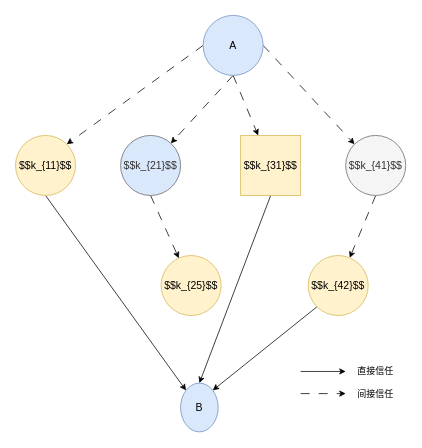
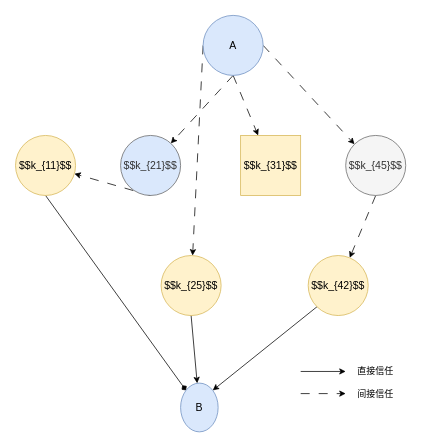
  <mxCell id="0" />
  <mxCell id="1" parent="0" />
- <mxCell id="2" style="rounded=0;orthogonalLoop=1;jettySize=auto;html=1;exitX=0;exitY=0.5;exitDx=0;exitDy=0;entryX=1;entryY=0;entryDx=0;entryDy=0;dashed=1;dashPattern=12 12;" parent="1" source="6" target="8" edge="1"><mxGeometry relative="1" as="geometry" /></mxCell>
+ <mxCell id="2" style="rounded=0;orthogonalLoop=1;jettySize=auto;html=1;exitX=0;exitY=0.5;exitDx=0;exitDy=0;dashed=1;dashPattern=12 12;" parent="1" source="6" target="17" edge="1"><mxGeometry relative="1" as="geometry" /></mxCell>
  <mxCell id="3" style="rounded=0;orthogonalLoop=1;jettySize=auto;html=1;exitX=0.5;exitY=1;exitDx=0;exitDy=0;dashed=1;dashPattern=12 12;" parent="1" source="6" target="10" edge="1"><mxGeometry relative="1" as="geometry" /></mxCell>
  <mxCell id="4" style="rounded=0;orthogonalLoop=1;jettySize=auto;html=1;exitX=0.5;exitY=1;exitDx=0;exitDy=0;dashed=1;dashPattern=12 12;" parent="1" source="6" target="12" edge="1"><mxGeometry relative="1" as="geometry" /></mxCell>
  <mxCell id="5" style="rounded=0;orthogonalLoop=1;jettySize=auto;html=1;exitX=1;exitY=0.5;exitDx=0;exitDy=0;entryX=0;entryY=0;entryDx=0;entryDy=0;dashed=1;dashPattern=12 12;" parent="1" source="6" target="14" edge="1"><mxGeometry relative="1" as="geometry" /></mxCell>
  <mxCell id="6" value="&lt;font style=&quot;font-size: 14px;&quot;&gt;A&lt;/font&gt;" style="ellipse;whiteSpace=wrap;html=1;aspect=fixed;fillColor=#dae8fc;strokeColor=#6c8ebf;" parent="1" vertex="1"><mxGeometry x="270" y="20" width="80" height="80" as="geometry" /></mxCell>
- <mxCell id="7" style="rounded=0;orthogonalLoop=1;jettySize=auto;html=1;exitX=0.5;exitY=1;exitDx=0;exitDy=0;entryX=0;entryY=0;entryDx=0;entryDy=0;" parent="1" source="8" target="15" edge="1"><mxGeometry relative="1" as="geometry" /></mxCell>
+ <mxCell id="7" style="rounded=0;orthogonalLoop=1;jettySize=auto;html=1;exitX=0.5;exitY=1;exitDx=0;exitDy=0;entryX=0;entryY=0;entryDx=0;entryDy=0;endArrow=diamond;" parent="1" source="8" target="15" edge="1"><mxGeometry relative="1" as="geometry" /></mxCell>
  <mxCell id="8" value="&lt;font style=&quot;font-size: 14px;&quot;&gt;$$k_{11}$$&lt;/font&gt;" style="ellipse;whiteSpace=wrap;html=1;aspect=fixed;fillColor=#fff2cc;strokeColor=#d6b656;" parent="1" vertex="1"><mxGeometry x="20" y="180" width="80" height="80" as="geometry" /></mxCell>
- <mxCell id="9" style="rounded=0;orthogonalLoop=1;jettySize=auto;html=1;exitX=0.5;exitY=1;exitDx=0;exitDy=0;dashed=1;dashPattern=12 12;" parent="1" source="10" target="17" edge="1"><mxGeometry relative="1" as="geometry" /></mxCell>
+ <mxCell id="9" style="rounded=0;orthogonalLoop=1;jettySize=auto;html=1;exitX=0.5;exitY=1;exitDx=0;exitDy=0;dashed=1;dashPattern=12 12;" parent="1" source="10" target="8" edge="1"><mxGeometry relative="1" as="geometry" /></mxCell>
  <mxCell id="10" value="&lt;font style=&quot;font-size: 14px;&quot;&gt;$$k_{21}$$&lt;/font&gt;" style="ellipse;whiteSpace=wrap;html=1;aspect=fixed;fillColor=#dae8fc;fontColor=#333333;strokeColor=#666666;" parent="1" vertex="1"><mxGeometry x="160" y="180" width="80" height="80" as="geometry" /></mxCell>
- <mxCell id="11" style="rounded=0;orthogonalLoop=1;jettySize=auto;html=1;exitX=0.5;exitY=1;exitDx=0;exitDy=0;entryX=0.5;entryY=0;entryDx=0;entryDy=0;" parent="1" source="12" target="15" edge="1"><mxGeometry relative="1" as="geometry" /></mxCell>
  <mxCell id="12" value="&lt;font style=&quot;font-size: 14px;&quot;&gt;$$k_{31}$$&lt;/font&gt;" style="whiteSpace=wrap;html=1;aspect=fixed;fillColor=#fff2cc;strokeColor=#d6b656;rounded=0;" parent="1" vertex="1"><mxGeometry x="320" y="180" width="80" height="80" as="geometry" /></mxCell>
  <mxCell id="13" style="rounded=0;orthogonalLoop=1;jettySize=auto;html=1;exitX=0.5;exitY=1;exitDx=0;exitDy=0;dashed=1;dashPattern=12 12;" parent="1" source="14" target="19" edge="1"><mxGeometry relative="1" as="geometry" /></mxCell>
- <mxCell id="14" value="&lt;font style=&quot;font-size: 14px;&quot;&gt;$$k_{41}$$&lt;/font&gt;" style="ellipse;whiteSpace=wrap;html=1;aspect=fixed;fillColor=#f5f5f5;fontColor=#333333;strokeColor=#666666;" parent="1" vertex="1"><mxGeometry x="460" y="180" width="80" height="80" as="geometry" /></mxCell>
+ <mxCell id="14" value="&lt;font style=&quot;font-size: 14px;&quot;&gt;$$k_{45}$$&lt;/font&gt;" style="ellipse;whiteSpace=wrap;html=1;aspect=fixed;fillColor=#f5f5f5;fontColor=#333333;strokeColor=#666666;" parent="1" vertex="1"><mxGeometry x="460" y="180" width="80" height="80" as="geometry" /></mxCell>
  <mxCell id="15" value="&lt;span style=&quot;font-size: 14px;&quot;&gt;B&lt;/span&gt;" style="ellipse;whiteSpace=wrap;html=1;aspect=fixed;fillColor=#dae8fc;strokeColor=#6c8ebf;" parent="1" vertex="1"><mxGeometry x="240" y="510" width="50" height="65" as="geometry" /></mxCell>
+ <mxCell id="16" style="rounded=0;orthogonalLoop=1;jettySize=auto;html=1;exitX=0.5;exitY=1;exitDx=0;exitDy=0;" parent="1" source="17" target="15" edge="1"><mxGeometry relative="1" as="geometry" /></mxCell>
  <mxCell id="17" value="&lt;font style=&quot;font-size: 14px;&quot;&gt;$$k_{25}$$&lt;/font&gt;" style="ellipse;whiteSpace=wrap;html=1;aspect=fixed;fillColor=#fff2cc;strokeColor=#d6b656;" parent="1" vertex="1"><mxGeometry x="214" y="340" width="80" height="80" as="geometry" /></mxCell>
  <mxCell id="18" style="rounded=0;orthogonalLoop=1;jettySize=auto;html=1;exitX=0;exitY=1;exitDx=0;exitDy=0;entryX=1;entryY=0;entryDx=0;entryDy=0;" parent="1" source="19" target="15" edge="1"><mxGeometry relative="1" as="geometry" /></mxCell>
  <mxCell id="19" value="&lt;font style=&quot;font-size: 14px;&quot;&gt;$$k_{42}$$&lt;/font&gt;" style="ellipse;whiteSpace=wrap;html=1;aspect=fixed;fillColor=#fff2cc;strokeColor=#d6b656;" parent="1" vertex="1"><mxGeometry x="410" y="340" width="80" height="80" as="geometry" /></mxCell>
  <mxCell id="20" value="" style="endArrow=classic;html=1;rounded=0;" parent="1" edge="1"><mxGeometry width="50" height="50" relative="1" as="geometry"><mxPoint x="400" y="494.5" as="sourcePoint" /><mxPoint x="460" y="494.5" as="targetPoint" /></mxGeometry></mxCell>
  <mxCell id="21" value="直接信任" style="text;html=1;strokeColor=none;fillColor=none;align=center;verticalAlign=middle;whiteSpace=wrap;rounded=0;" parent="1" vertex="1"><mxGeometry x="470" y="480" width="60" height="30" as="geometry" /></mxCell>
  <mxCell id="22" value="" style="endArrow=classic;html=1;rounded=0;dashed=1;dashPattern=12 12;" parent="1" edge="1"><mxGeometry width="50" height="50" relative="1" as="geometry"><mxPoint x="400" y="524" as="sourcePoint" /><mxPoint x="460" y="524" as="targetPoint" /></mxGeometry></mxCell>
  <mxCell id="23" value="间接信任" style="text;html=1;strokeColor=none;fillColor=none;align=center;verticalAlign=middle;whiteSpace=wrap;rounded=0;" parent="1" vertex="1"><mxGeometry x="470" y="510" width="60" height="30" as="geometry" /></mxCell>
